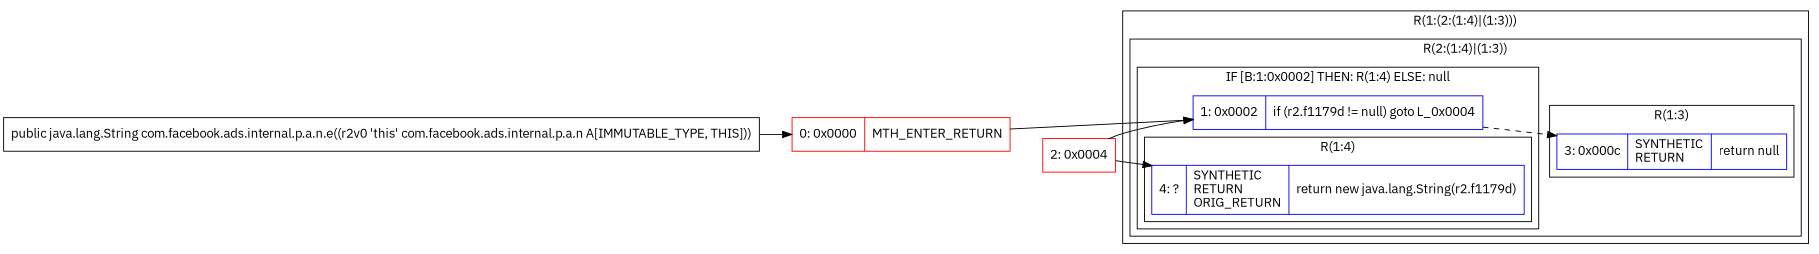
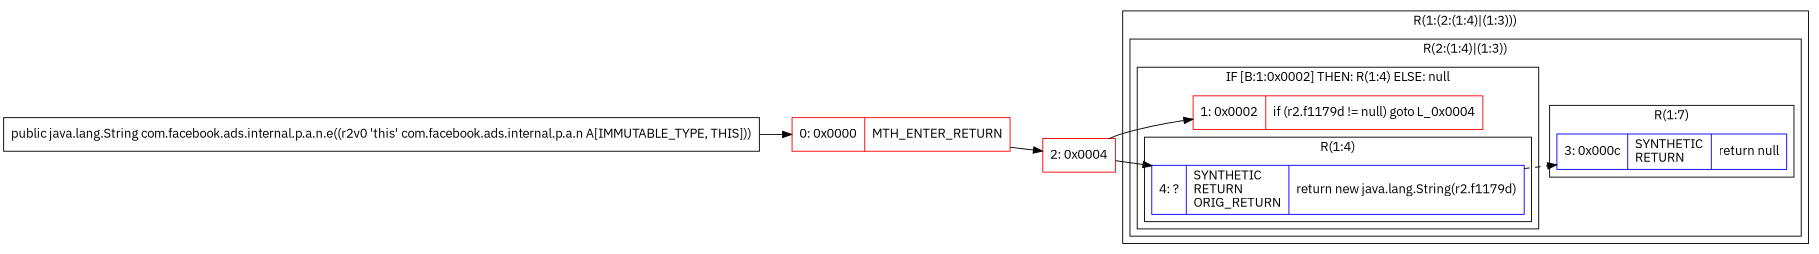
  digraph {
    fontname="IBM Plex Sans"
    rankdir=LR
    node [color=blue fontname="IBM Plex Sans" shape=record]
    edge [fontname="IBM Plex Sans"]
    n1 [label="{4\:\ ?|SYNTHETIC\lRETURN\lORIG_RETURN\l|return new java.lang.String(r2.f1179d)\l}"]
-   n2 [label="{1\:\ 0x0002|if (r2.f1179d != null) goto L_0x0004\l}"]
+   n2 [color=red label="{1\:\ 0x0002|if (r2.f1179d != null) goto L_0x0004\l}"]
    n3 [label="{3\:\ 0x000c|SYNTHETIC\lRETURN\l|return null\l}"]
    n4 [color=red label="{2\:\ 0x0004}"]
    n5 [color=red label="{0\:\ 0x0000|MTH_ENTER_RETURN\l}"]
    n6 [label="{public java.lang.String com.facebook.ads.internal.p.a.n.e((r2v0 'this' com.facebook.ads.internal.p.a.n A[IMMUTABLE_TYPE, THIS])) }" color=""]
    subgraph cluster_1 {
      label="R(1:(2:(1:4)|(1:3)))"
      subgraph cluster_2 {
        label="R(2:(1:4)|(1:3))"
        subgraph cluster_3 {
          label="IF [B:1:0x0002] THEN: R(1:4) ELSE: null"
          n2
          subgraph cluster_4 {
            label="R(1:4)"
            n1
          }
        }
        subgraph cluster_5 {
-         label="R(1:3)"
+         label="R(1:7)"
          n3
        }
      }
    }
-   n2 -> n3 [style=dashed]
+   n1 -> n3 [style=dashed]
    n4 -> n1
    n4 -> n2
-   n5 -> n2
+   n5 -> n4
    n6 -> n5
  }
